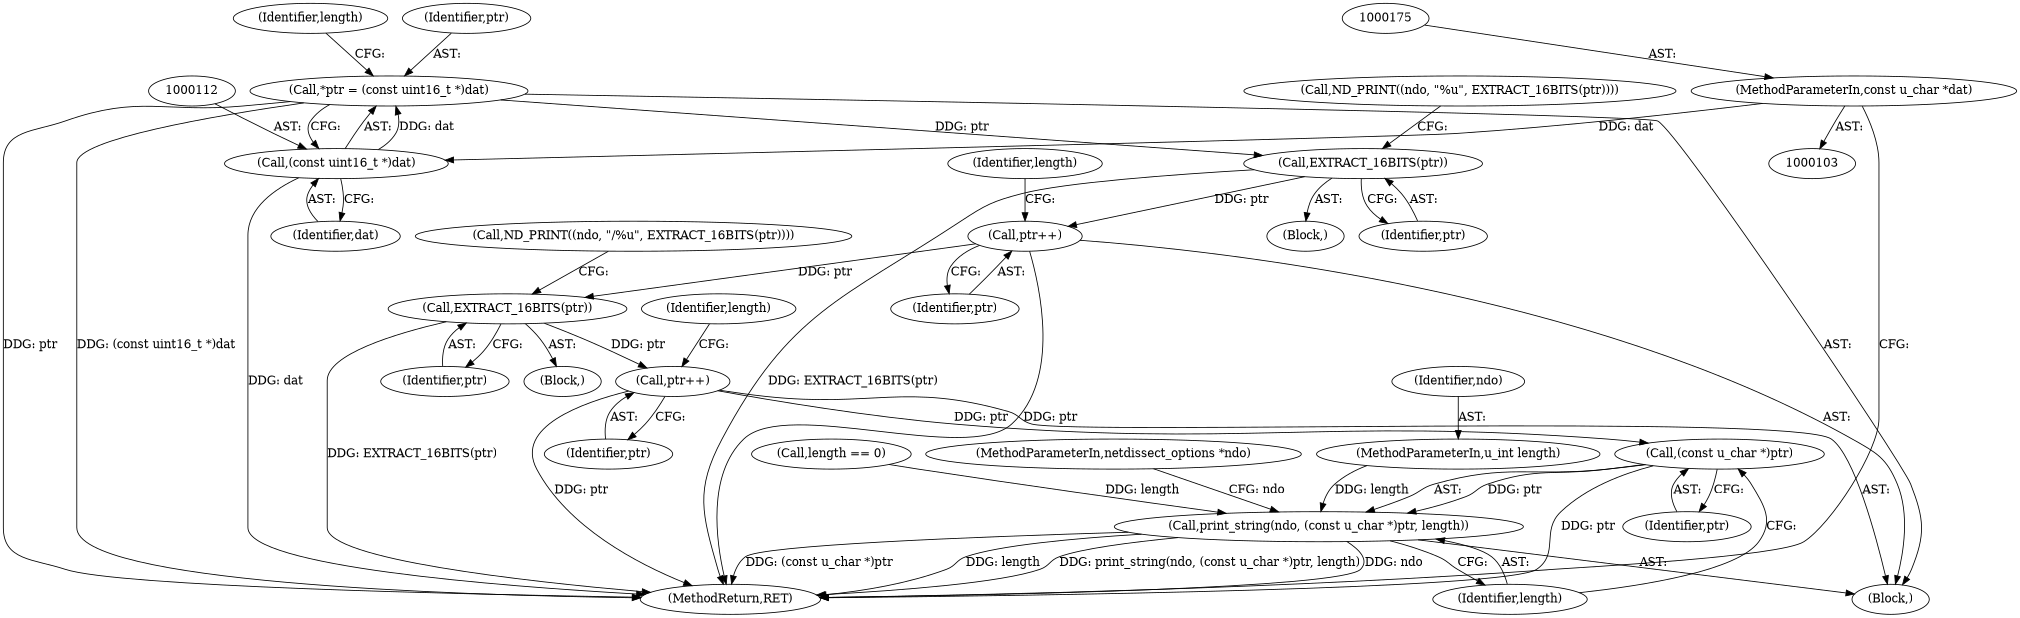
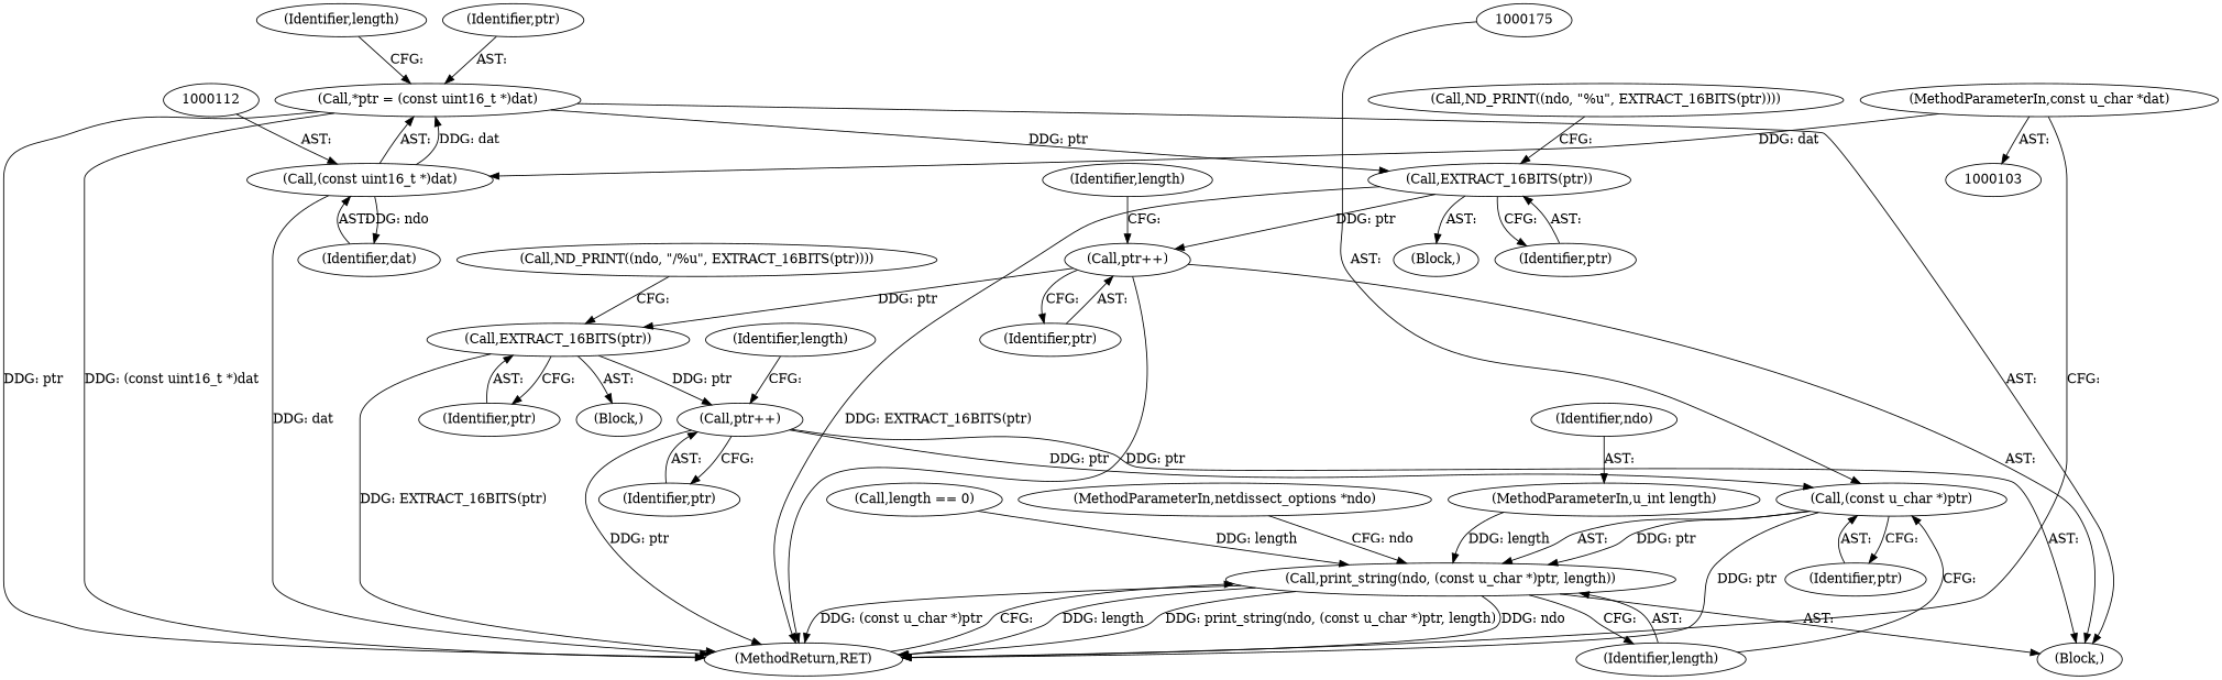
  digraph {
    n1 [label="(Call,(const u_char *)ptr)"]
    n2 [label="(Call,print_string(ndo, (const u_char *)ptr, length))"]
    n3 [label="(MethodReturn,RET)"]
    n4 [label="(Identifier,ptr)"]
    n5 [label="(Block,)"]
    n6 [label="(Identifier,length)"]
    n7 [label="(Call,ptr++)"]
    n8 [label="(Identifier,ptr)"]
    n9 [label="(Call,EXTRACT_16BITS(ptr))"]
    n10 [label="(Identifier,ptr)"]
    n11 [label="(Block,)"]
    n12 [label="(Call,ptr++)"]
    n13 [label="(Identifier,ptr)"]
    n14 [label="(Call,EXTRACT_16BITS(ptr))"]
    n15 [label="(Block,)"]
    n16 [label="(Identifier,ptr)"]
    n17 [label="(Call,*ptr = (const uint16_t *)dat)"]
    n18 [label="(Call,(const uint16_t *)dat)"]
    n19 [label="(Identifier,dat)"]
    n20 [label="(MethodParameterIn,const u_char *dat)"]
    1000103
    n22 [label="(Identifier,length)"]
    n23 [label="(Identifier,ndo)"]
    n24 [label="(MethodParameterIn,u_int length)"]
    n25 [label="(Identifier,length)"]
    n26 [label="(Call,ND_PRINT((ndo, \"%u\", EXTRACT_16BITS(ptr))))"]
    n27 [label="(Identifier,length)"]
    n28 [label="(Call,length == 0)"]
    n29 [label="(Identifier,ptr)"]
    n30 [label="(MethodParameterIn,netdissect_options *ndo)"]
    n31 [label="(Call,ND_PRINT((ndo, \"/%u\", EXTRACT_16BITS(ptr))))"]
    1000175
    1000112
    n1 -> n2 [label="AST: "]
    n1 -> n2 [label="DDG: ptr"]
    n1 -> n3 [label="DDG: ptr"]
    n1 -> n4 [label="CFG: "]
    n2 -> n3 [label="DDG: length"]
    n2 -> n3 [label="DDG: print_string(ndo, (const u_char *)ptr, length)"]
    n2 -> n3 [label="DDG: ndo"]
    n2 -> n3 [label="DDG: (const u_char *)ptr"]
    n2 -> n5 [label="AST: "]
    n2 -> n6 [label="CFG: "]
+   n3 -> n2 [label="CFG: "]
    n4 -> n1 [label="AST: "]
    n6 -> n1 [label="CFG: "]
    n6 -> n2 [label="AST: "]
    n7 -> n1 [label="DDG: ptr"]
    n7 -> n3 [label="DDG: ptr"]
    n7 -> n5 [label="AST: "]
    n7 -> n8 [label="CFG: "]
    n8 -> n7 [label="AST: "]
    n9 -> n3 [label="DDG: EXTRACT_16BITS(ptr)"]
    n9 -> n7 [label="DDG: ptr"]
    n9 -> n10 [label="CFG: "]
    n9 -> n11 [label="AST: "]
    n10 -> n9 [label="AST: "]
    n12 -> n3 [label="DDG: ptr"]
    n12 -> n5 [label="AST: "]
    n12 -> n9 [label="DDG: ptr"]
    n12 -> n13 [label="CFG: "]
    n13 -> n12 [label="AST: "]
    n14 -> n3 [label="DDG: EXTRACT_16BITS(ptr)"]
    n14 -> n12 [label="DDG: ptr"]
    n14 -> n15 [label="AST: "]
    n14 -> n16 [label="CFG: "]
    n16 -> n14 [label="AST: "]
    n17 -> n3 [label="DDG: ptr"]
    n17 -> n3 [label="DDG: (const uint16_t *)dat"]
    n17 -> n5 [label="AST: "]
    n17 -> n14 [label="DDG: ptr"]
-   n17 -> n18 [label="CFG: "]
    n18 -> n3 [label="DDG: dat"]
    n18 -> n17 [label="AST: "]
    n18 -> n17 [label="DDG: dat"]
-   n18 -> n19 [label="CFG: "]
+   n18 -> n19 [label="DDG: ndo"]
    n19 -> n18 [label="AST: "]
    n20 -> n3 [label="CFG: "]
    n20 -> n18 [label="DDG: dat"]
    n20 -> 1000103 [label="AST: "]
    n22 -> n17 [label="CFG: "]
    n23 -> n24 [label="AST: "]
    n24 -> n2 [label="DDG: length"]
    n25 -> n7 [label="CFG: "]
    n26 -> n14 [label="CFG: "]
    n27 -> n12 [label="CFG: "]
    n28 -> n2 [label="DDG: length"]
    n29 -> n17 [label="AST: "]
    n30 -> n2 [label="CFG: ndo"]
    n31 -> n9 [label="CFG: "]
-   1000175 -> n20 [label="AST: "]
+   1000175 -> n1 [label="AST: "]
    1000112 -> n18 [label="AST: "]
  }
